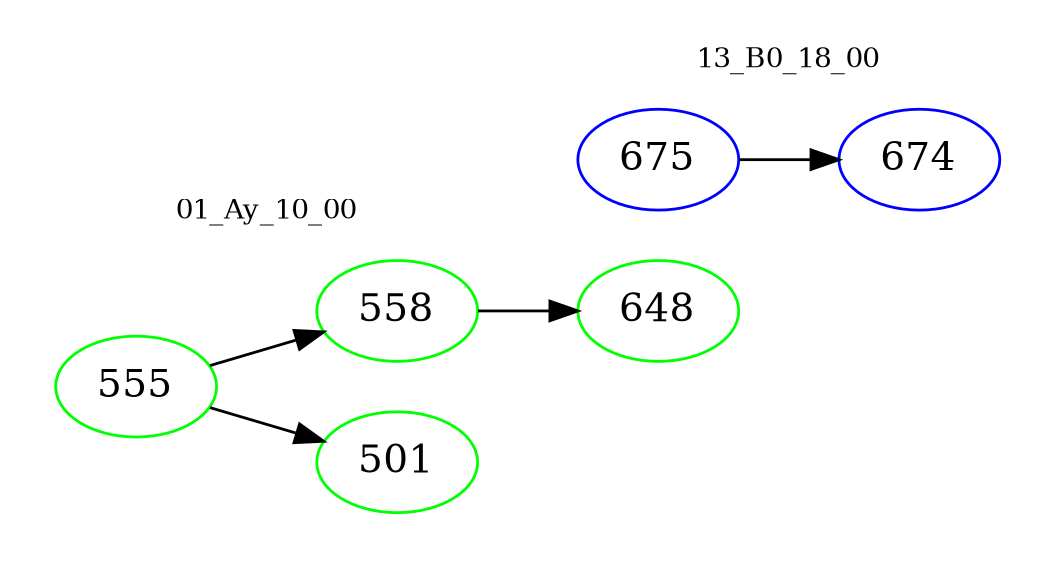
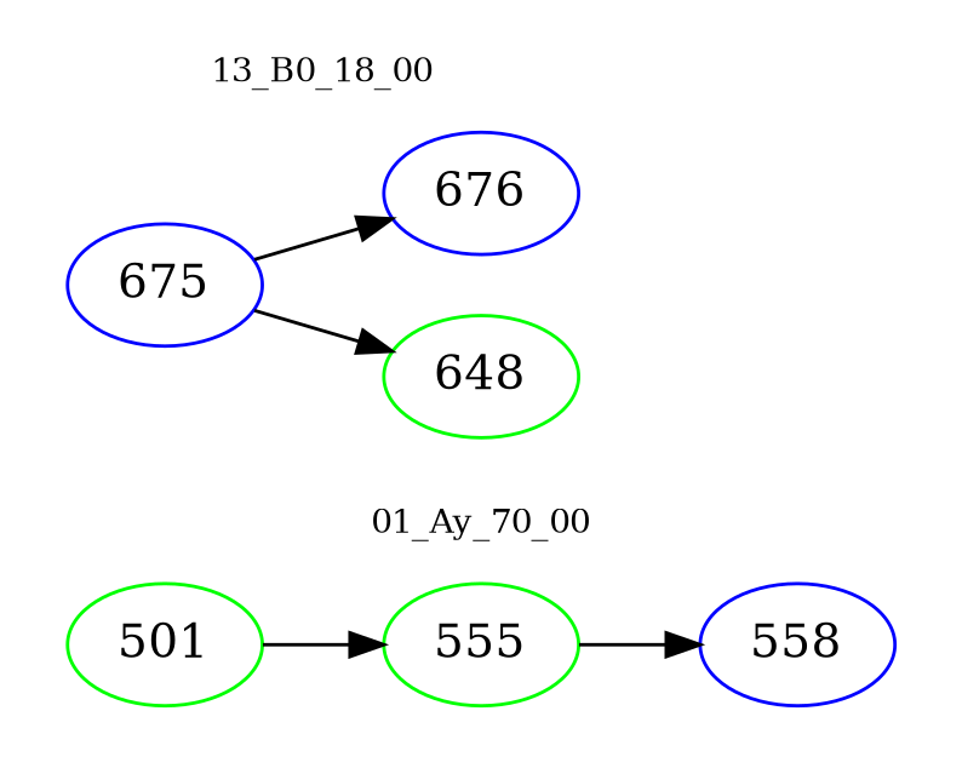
  digraph {
    rankdir=LR
    node [color=green]
    edge [color=black]
    n1 [label=555]
    n2 [label=501]
-   n3 [label=558]
+   n3 [color=blue label=558]
    n4 [color=blue label=675]
    n5 [label=648]
-   n6 [color=blue label=674]
+   n6 [color=blue label=676]
    subgraph cluster_1 {
      color=white
      fontsize=10
-     label="01_Ay_10_00"
+     label="01_Ay_70_00"
      n1
      n2
      n3
    }
    subgraph cluster_2 {
      color=white
      fontsize=10
      label="13_B0_18_00"
      n4
      n5
      n6
    }
-   n1 -> n2
+   n2 -> n1
    n1 -> n3
-   n3 -> n5
+   n4 -> n5
    n4 -> n6
  }
